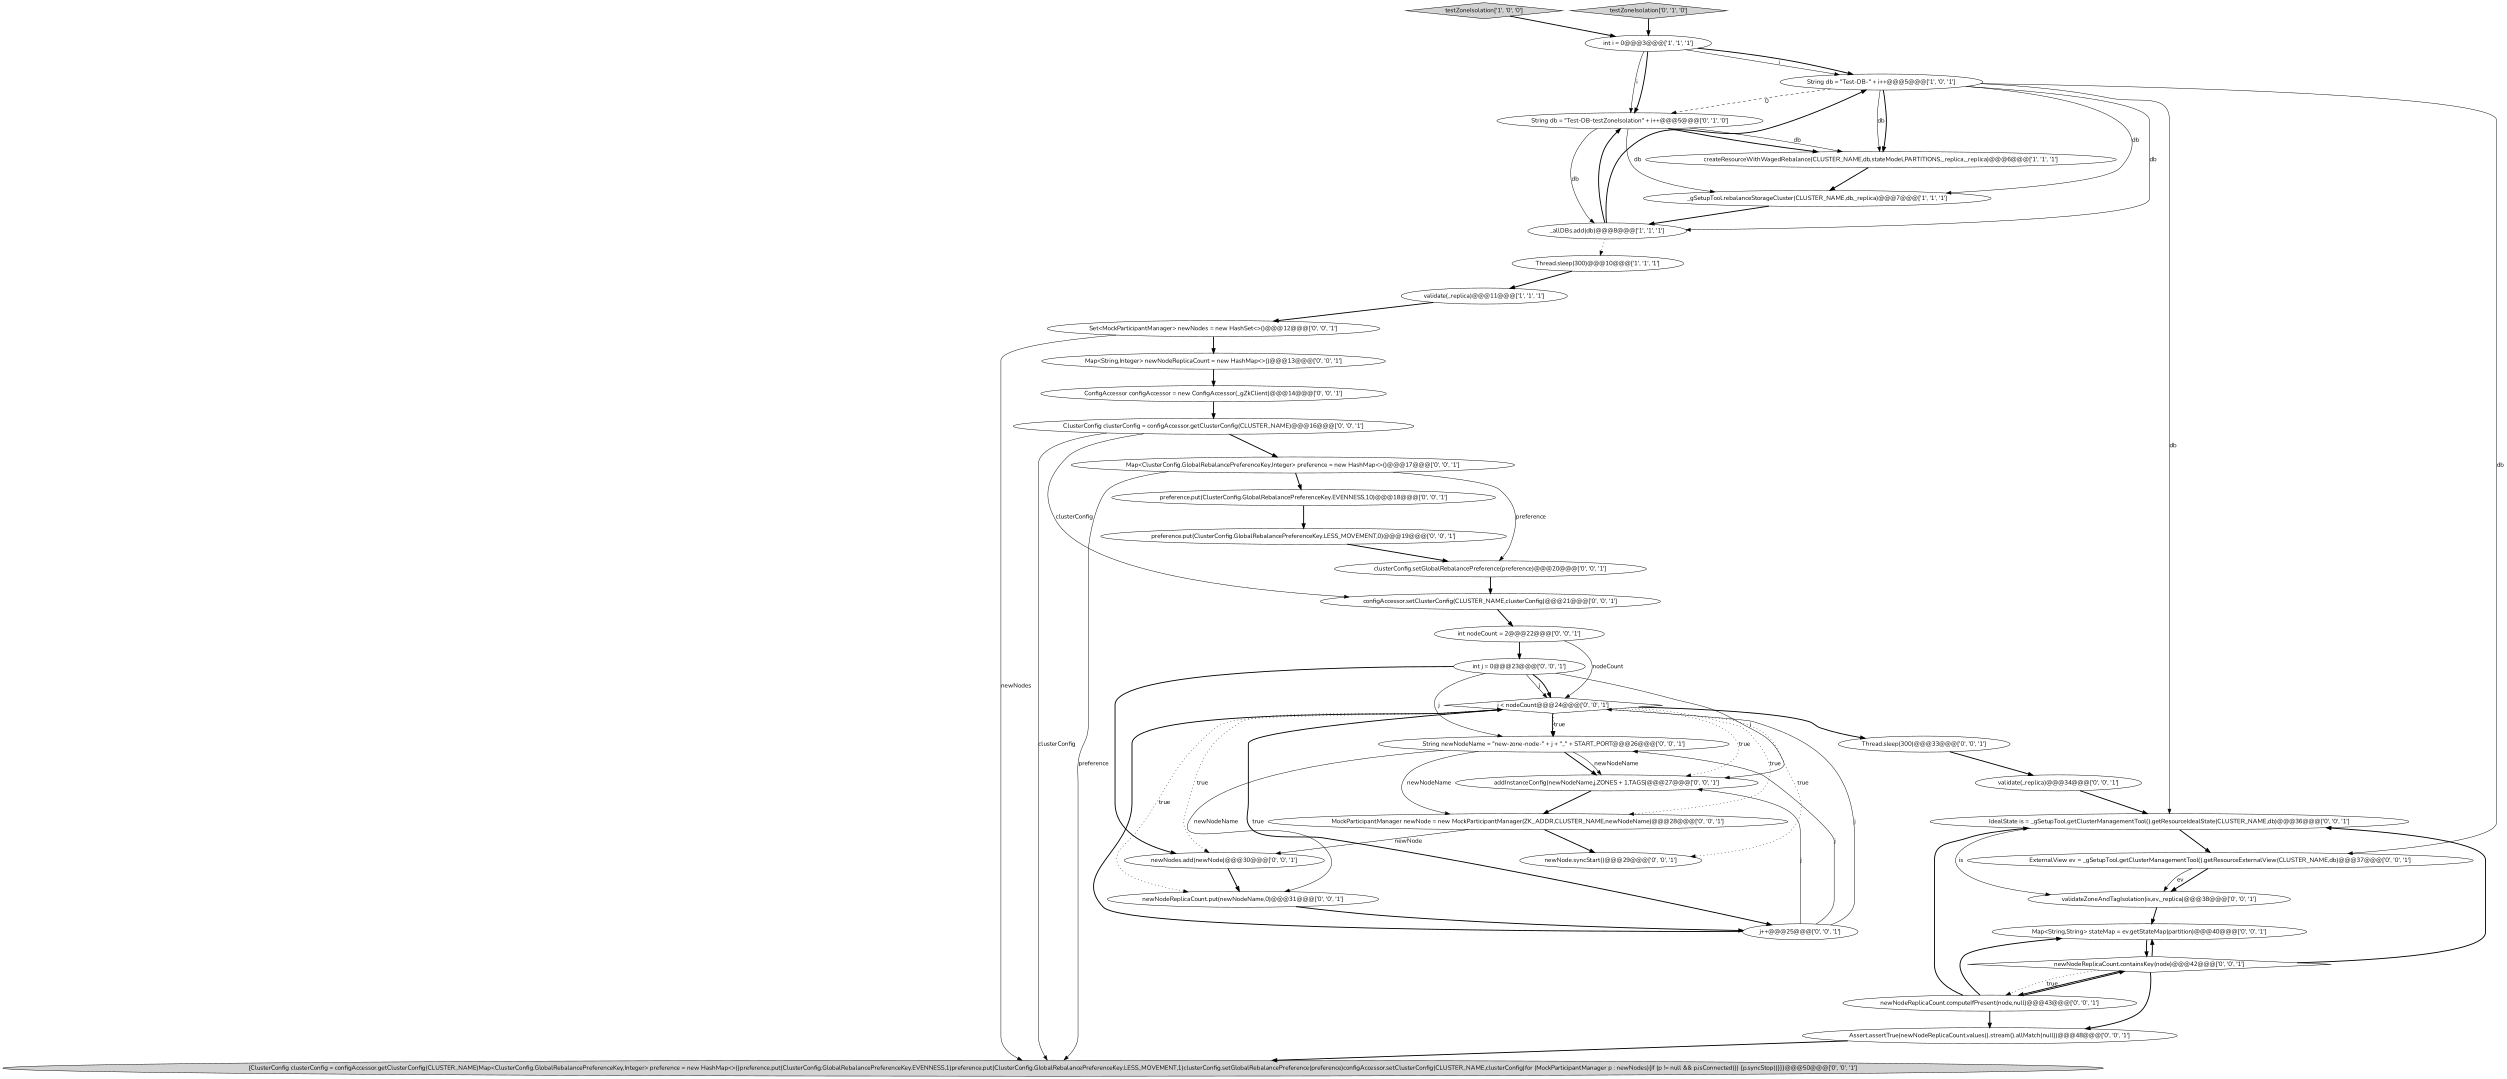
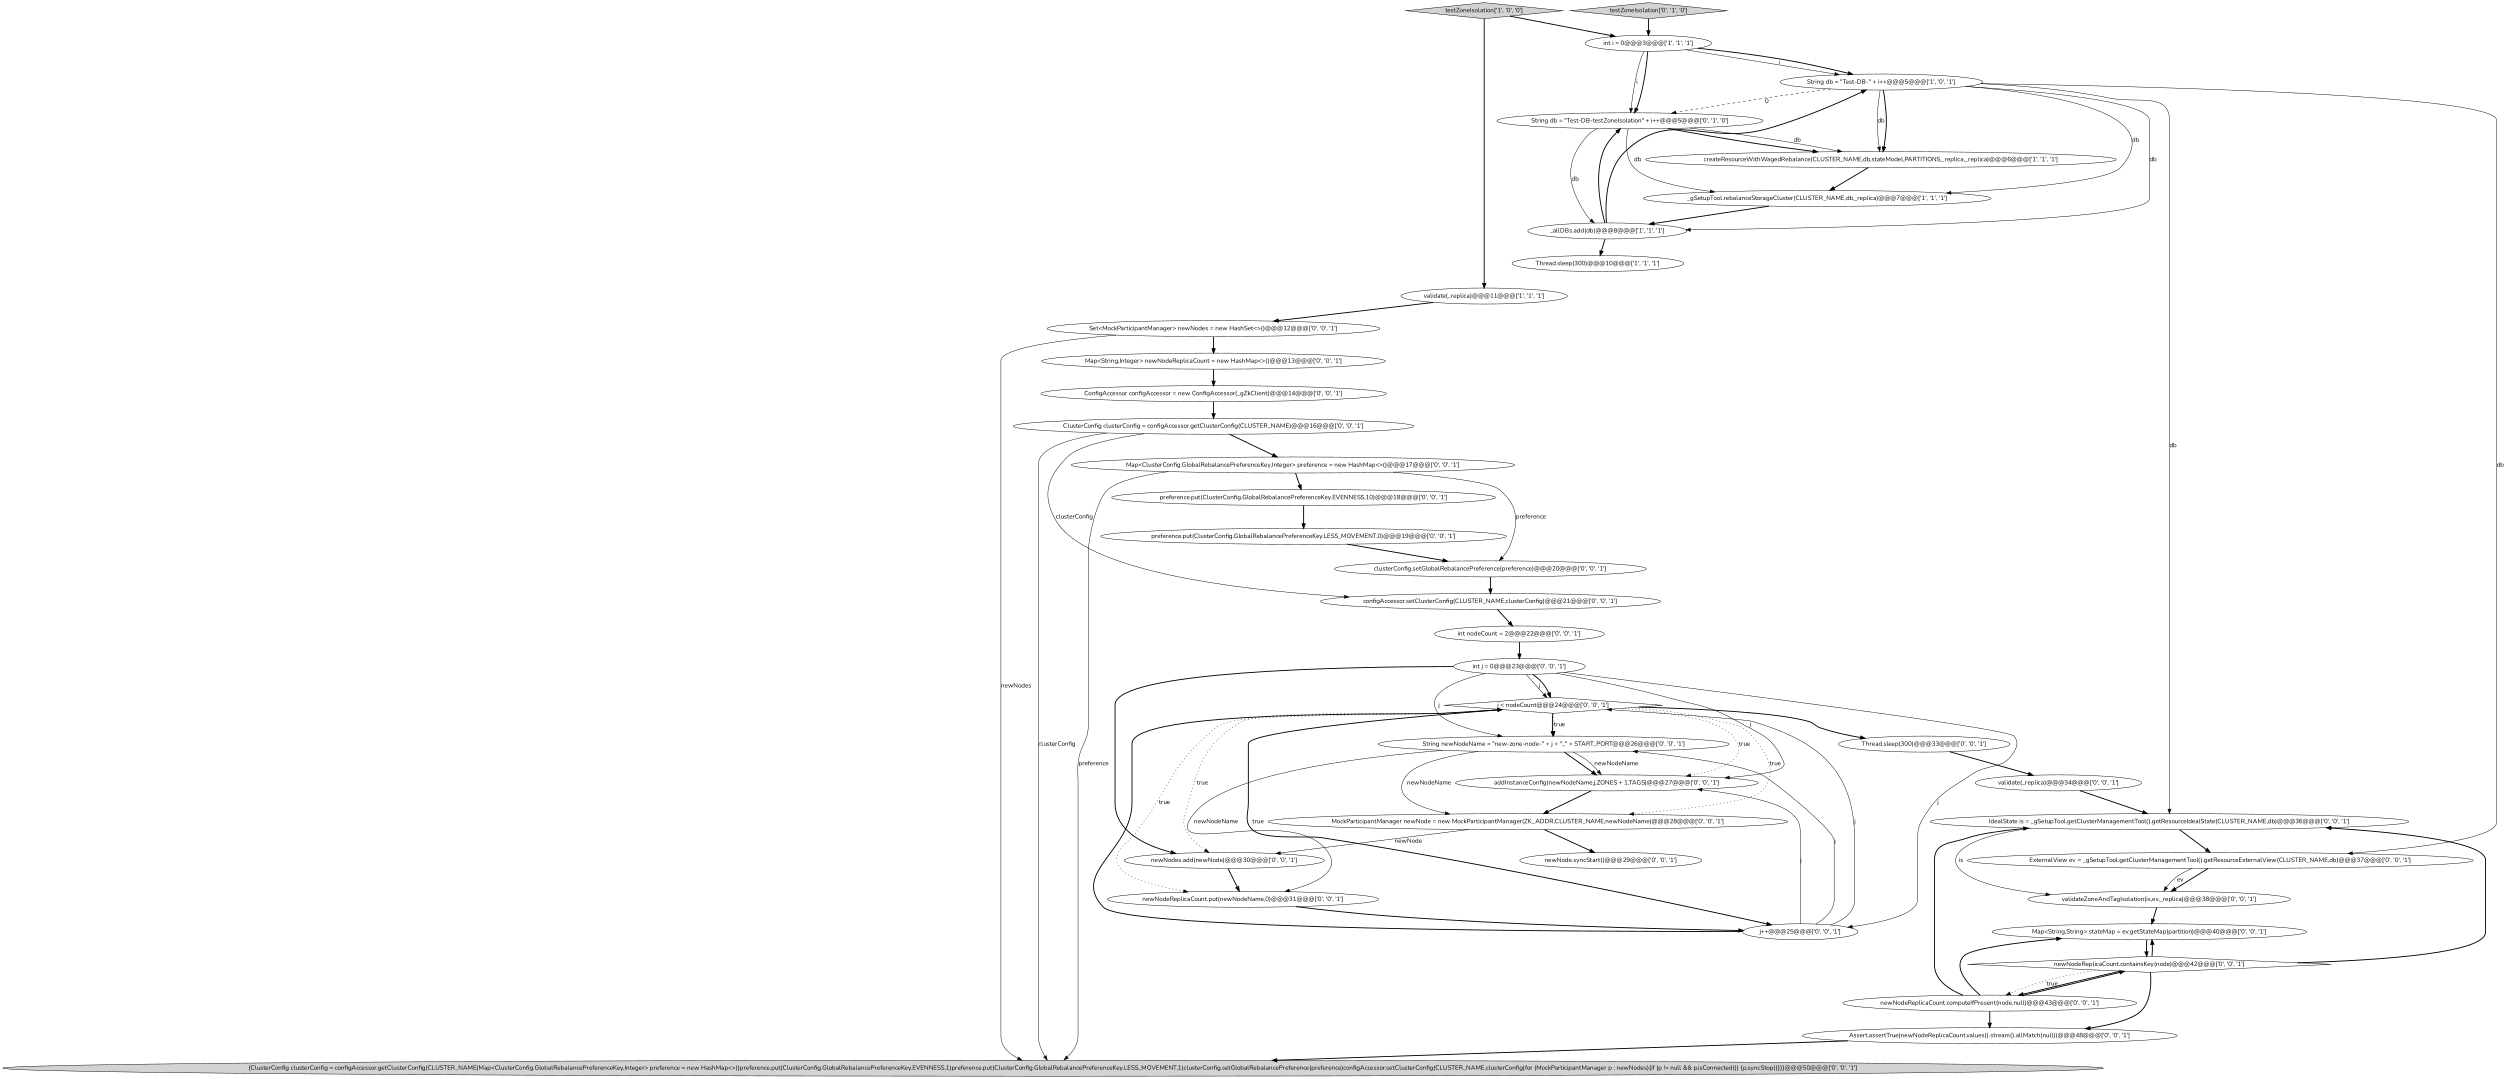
  digraph {
    fontname=Nunito
    node [fillcolor=white fontname=Nunito shape=ellipse style=filled]
    edge [fontname=Nunito style=bold]
    n1 [label="Map<String,Integer> newNodeReplicaCount = new HashMap<>()@@@13@@@['0', '0', '1']"]
    n2 [label="ConfigAccessor configAccessor = new ConfigAccessor(_gZkClient)@@@14@@@['0', '0', '1']"]
    n3 [label="ClusterConfig clusterConfig = configAccessor.getClusterConfig(CLUSTER_NAME)@@@16@@@['0', '0', '1']"]
    n4 [label="newNodeReplicaCount.computeIfPresent(node,null)@@@43@@@['0', '0', '1']"]
    n5 [label="Map<String,String> stateMap = ev.getStateMap(partition)@@@40@@@['0', '0', '1']"]
    n6 [label="IdealState is = _gSetupTool.getClusterManagementTool().getResourceIdealState(CLUSTER_NAME,db)@@@36@@@['0', '0', '1']"]
    n7 [label="Assert.assertTrue(newNodeReplicaCount.values().stream().allMatch(null))@@@48@@@['0', '0', '1']"]
    n8 [label="newNodeReplicaCount.containsKey(node)@@@42@@@['0', '0', '1']" shape=diamond]
    n9 [label="validateZoneAndTagIsolation(is,ev,_replica)@@@38@@@['0', '0', '1']"]
    n10 [label="ExternalView ev = _gSetupTool.getClusterManagementTool().getResourceExternalView(CLUSTER_NAME,db)@@@37@@@['0', '0', '1']"]
    n11 [fillcolor=lightgray label="{ClusterConfig clusterConfig = configAccessor.getClusterConfig(CLUSTER_NAME)Map<ClusterConfig.GlobalRebalancePreferenceKey,Integer> preference = new HashMap<>()preference.put(ClusterConfig.GlobalRebalancePreferenceKey.EVENNESS,1)preference.put(ClusterConfig.GlobalRebalancePreferenceKey.LESS_MOVEMENT,1)clusterConfig.setGlobalRebalancePreference(preference)configAccessor.setClusterConfig(CLUSTER_NAME,clusterConfig)for (MockParticipantManager p : newNodes){if (p != null && p.isConnected()) {p.syncStop()}}}@@@50@@@['0', '0', '1']"]
    n12 [label="j < nodeCount@@@24@@@['0', '0', '1']" shape=diamond]
    n13 [label="Thread.sleep(300)@@@33@@@['0', '0', '1']"]
    n14 [label="String newNodeName = \"new-zone-node-\" + j + \"_\" + START_PORT@@@26@@@['0', '0', '1']"]
    n15 [label="newNode.syncStart()@@@29@@@['0', '0', '1']"]
    n16 [label="addInstanceConfig(newNodeName,j,ZONES + 1,TAGS)@@@27@@@['0', '0', '1']"]
    n17 [label="newNodes.add(newNode)@@@30@@@['0', '0', '1']"]
    n18 [label="MockParticipantManager newNode = new MockParticipantManager(ZK_ADDR,CLUSTER_NAME,newNodeName)@@@28@@@['0', '0', '1']"]
    n19 [label="j++@@@25@@@['0', '0', '1']"]
    n20 [label="newNodeReplicaCount.put(newNodeName,0)@@@31@@@['0', '0', '1']"]
    n21 [label="validate(_replica)@@@34@@@['0', '0', '1']"]
    n22 [fillcolor=lightgray label="testZoneIsolation['0', '1', '0']" shape=diamond]
    n23 [label="int i = 0@@@3@@@['1', '1', '1']"]
    n24 [label="String db = \"Test-DB-\" + i++@@@5@@@['1', '0', '1']"]
    n25 [label="String db = \"Test-DB-testZoneIsolation\" + i++@@@5@@@['0', '1', '0']"]
    n26 [label="preference.put(ClusterConfig.GlobalRebalancePreferenceKey.LESS_MOVEMENT,0)@@@19@@@['0', '0', '1']"]
    n27 [label="clusterConfig.setGlobalRebalancePreference(preference)@@@20@@@['0', '0', '1']"]
    n28 [label="configAccessor.setClusterConfig(CLUSTER_NAME,clusterConfig)@@@21@@@['0', '0', '1']"]
    n29 [label="int nodeCount = 2@@@22@@@['0', '0', '1']"]
    n30 [label="int j = 0@@@23@@@['0', '0', '1']"]
    n31 [label="createResourceWithWagedRebalance(CLUSTER_NAME,db,stateModel,PARTITIONS,_replica,_replica)@@@6@@@['1', '1', '1']"]
    n32 [label="_gSetupTool.rebalanceStorageCluster(CLUSTER_NAME,db,_replica)@@@7@@@['1', '1', '1']"]
    n33 [label="_allDBs.add(db)@@@8@@@['1', '1', '1']"]
    n34 [label="Map<ClusterConfig.GlobalRebalancePreferenceKey,Integer> preference = new HashMap<>()@@@17@@@['0', '0', '1']"]
    n35 [label="Thread.sleep(300)@@@10@@@['1', '1', '1']"]
    n36 [label="validate(_replica)@@@11@@@['1', '1', '1']"]
    n37 [label="Set<MockParticipantManager> newNodes = new HashSet<>()@@@12@@@['0', '0', '1']"]
    n38 [label="preference.put(ClusterConfig.GlobalRebalancePreferenceKey.EVENNESS,10)@@@18@@@['0', '0', '1']"]
    n39 [fillcolor=lightgray label="testZoneIsolation['1', '0', '0']" shape=diamond]
    n1 -> n2
    n2 -> n3
    n3 -> n11 [label=clusterConfig style=solid]
    n3 -> n28 [label=clusterConfig style=solid]
    n3 -> n34
    n4 -> n5
    n4 -> n6
    n4 -> n7
    n4 -> n8
    n5 -> n8
    n6 -> n9 [label=is style=solid]
    n6 -> n10
    n7 -> n11
    n8 -> n4
    n8 -> n4 [label=true style=dotted]
    n8 -> n5
    n8 -> n6
    n8 -> n7
    n9 -> n5
    n10 -> n9
    n10 -> n9 [label=ev style=solid]
    n12 -> n13
    n12 -> n14 [label=true style=dotted]
    n12 -> n14
-   n12 -> n15 [label=true style=dotted]
    n12 -> n16 [label=true style=dotted]
    n12 -> n17 [label=true style=dotted]
    n12 -> n18 [label=true style=dotted]
    n12 -> n19 [label=true]
    n12 -> n20 [label=true style=dotted]
    n13 -> n21
    n14 -> n16
    n14 -> n16 [label=newNodeName style=solid]
    n14 -> n18 [label=newNodeName style=solid]
    n14 -> n20 [label=newNodeName style=solid]
    n16 -> n18
    n17 -> n20
    n18 -> n15
    n18 -> n17 [label=newNode style=solid]
    n19 -> n12 [label=j style=solid]
    n19 -> n12
    n19 -> n14 [label=j style=solid]
    n19 -> n16 [label=j style=solid]
    n20 -> n19
    n21 -> n6
    n22 -> n23
    n23 -> n24 [label=i style=solid]
    n23 -> n24
    n23 -> n25 [label=i style=solid]
    n23 -> n25
    n24 -> n6 [label=db style=solid]
    n24 -> n10 [label=db style=solid]
    n24 -> n25 [label=0 style=dashed]
    n24 -> n31 [label=db style=solid]
    n24 -> n31
    n24 -> n32 [label=db style=solid]
    n24 -> n33 [label=db style=solid]
    n25 -> n31 [label=db style=solid]
    n25 -> n31
    n25 -> n32 [label=db style=solid]
    n25 -> n33 [label=db style=solid]
    n26 -> n27
    n27 -> n28
    n28 -> n29
-   n29 -> n12 [label=nodeCount style=solid]
    n29 -> n30
    n30 -> n12 [label=j style=solid]
    n30 -> n12
    n30 -> n14 [label=j style=solid]
    n30 -> n16 [label=j style=solid]
    n30 -> n17
+   n30 -> n19 [label=j style=solid]
    n31 -> n32
    n32 -> n33
    n33 -> n24
    n33 -> n25
-   n33 -> n35 [style=dotted]
+   n33 -> n35
    n34 -> n11 [label=preference style=solid]
    n34 -> n27 [label=preference style=solid]
    n34 -> n38
-   n35 -> n36
+   n39 -> n36
    n36 -> n37
    n37 -> n1
    n37 -> n11 [label=newNodes style=solid]
    n38 -> n26
    n39 -> n23
  }
